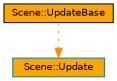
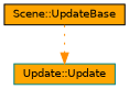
  digraph {
    rankdir=TB
    node [fillcolor=orange fontname=Helvetica fontsize=10 shape=box style=filled]
    n1 [color=black fontcolor=black height=0.2 label="Scene::UpdateBase" width=0.4]
-   n2 [color=teal height=0.2 label="Scene::Update" width=0.4]
+   n2 [color=teal height=0.2 label="Update::Update" width=0.4]
    n1 -> n2 [color=darkorange fontname=Helvetica fontsize=10 labelfontname=Helvetica labelfontsize=10 style=dotted]
  }
